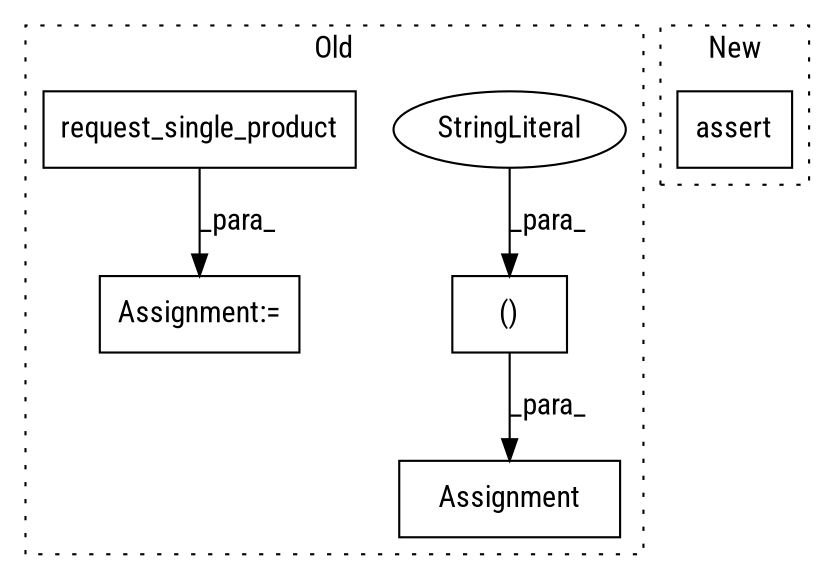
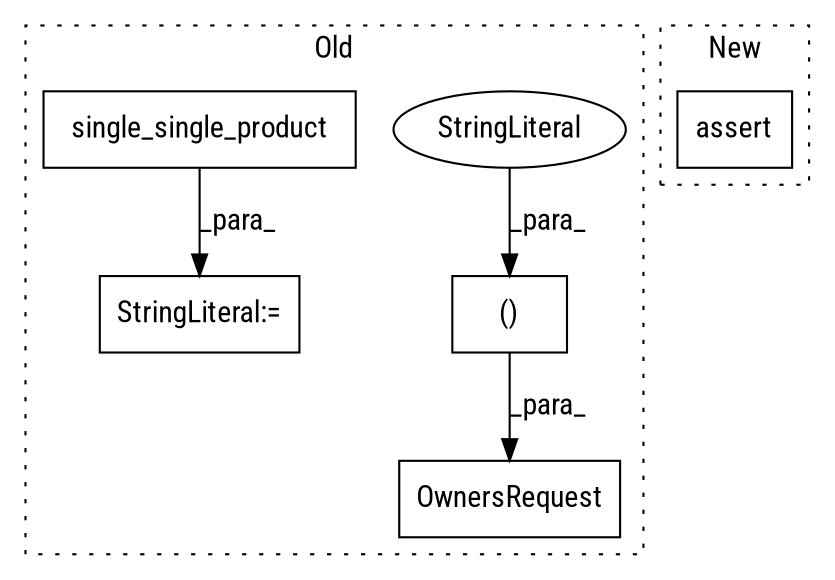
  digraph {
    fontname="Roboto Condensed"
    node [a=32 fontname="Roboto Condensed" shape=box]
    edge [fontname="Roboto Condensed"]
-   n1 [l="19,2" label=Assignment s="9570,9631"]
+   n1 [l="19,2" label=OwnersRequest s="9570,9631"]
    n2 [a=106 l=42 label="()" s=9589]
    n3 [a=45 l=18 label=StringLiteral s=9613 shape=ellipse]
-   n4 [a=7 l=1 label="Assignment:=" s=9534]
-   n5 [l="23,1" label=request_single_product s="9540,9633"]
+   n4 [a=7 l=1 label="StringLiteral:=" s=9534]
+   n5 [l="23,1" label=single_single_product s="9540,9633"]
    n6 [l="14,1" label=assert s="10038,10149"]
    subgraph cluster_1 {
      label=Old
      style=dotted
      n1
      n2
      n3
      n4
      n5
    }
    subgraph cluster_2 {
      label=New
      style=dotted
      n6
    }
    n2 -> n1 [label=_para_]
    n3 -> n2 [label=_para_]
    n5 -> n4 [label=_para_]
  }
